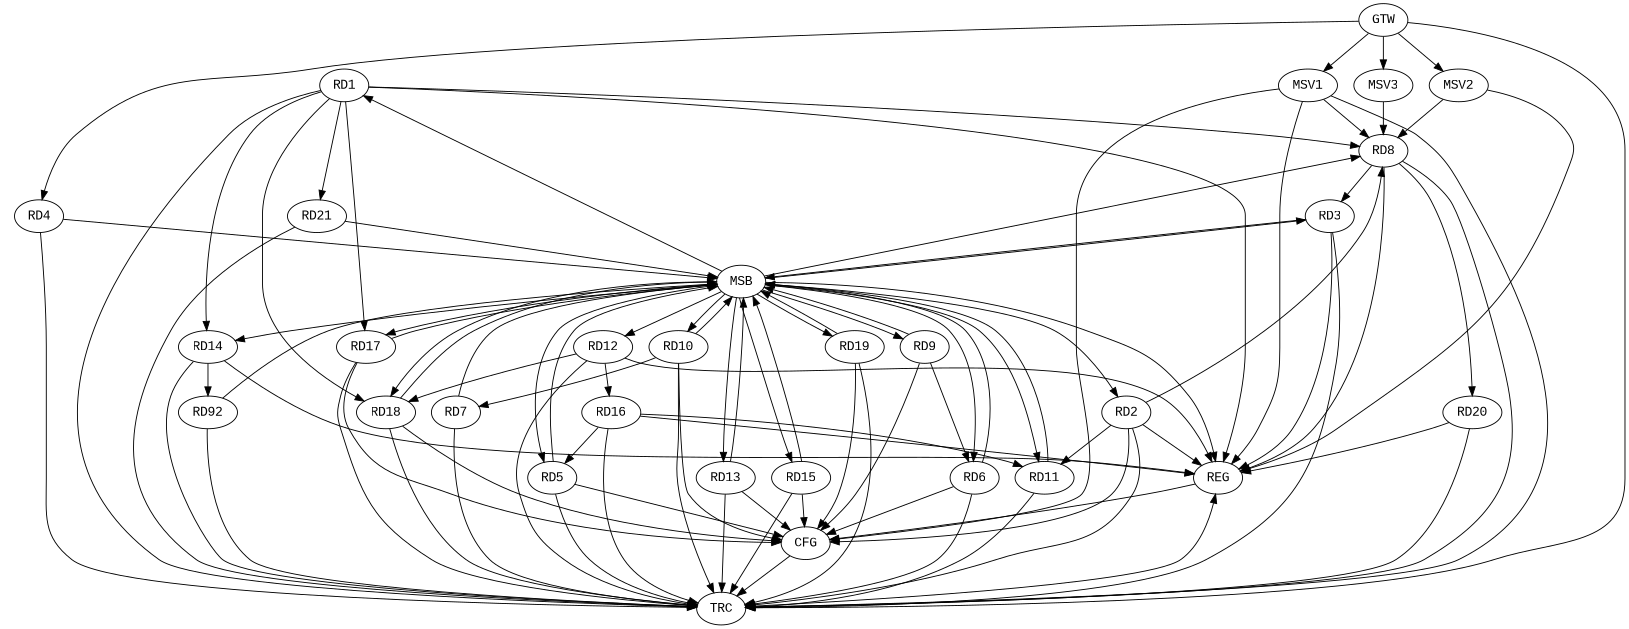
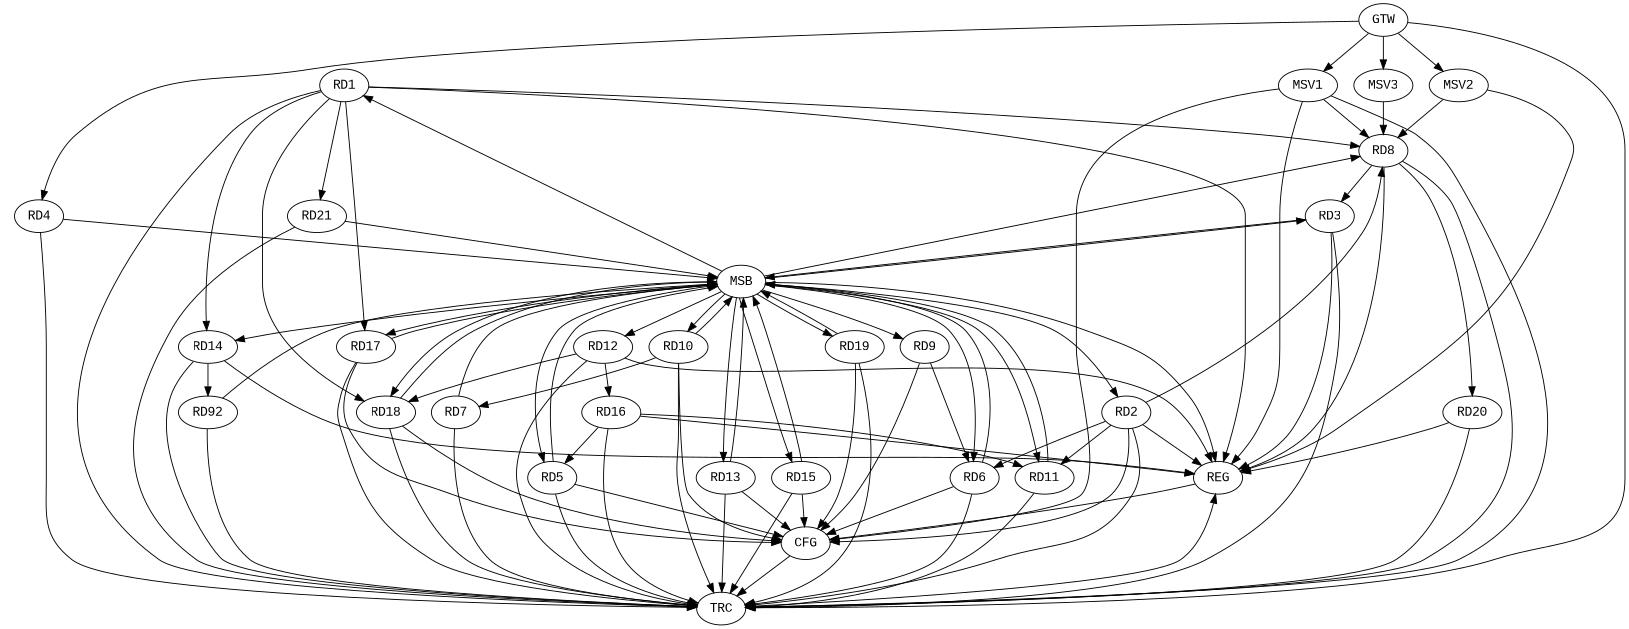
  strict digraph {
    fontname="Liberation Mono"
    node [fontname="Liberation Mono"]
    edge [fontname="Liberation Mono"]
    n1 [label=RD1]
    n2 [label=RD8]
    n3 [label=RD14]
    n4 [label=RD17]
    n5 [label=RD18]
    n6 [label=RD21]
    n7 [label=REG]
    n8 [label=TRC]
    n9 [label=RD3]
    n10 [label=RD20]
    n11 [label=RD92]
    n12 [label=CFG]
    n13 [label=MSB]
    n14 [label=RD2]
    n15 [label=RD6]
    n16 [label=RD11]
    n17 [label=RD5]
    n18 [label=RD9]
    n19 [label=RD10]
    n20 [label=RD12]
    n21 [label=RD13]
    n22 [label=RD15]
    n23 [label=RD19]
    n24 [label=RD4]
    n25 [label=RD7]
    n26 [label=RD16]
    n27 [label=GTW]
    n28 [label=MSV1]
    n29 [label=MSV2]
    n30 [label=MSV3]
    n1 -> n2
    n1 -> n3
    n1 -> n4
    n1 -> n5
    n1 -> n6
    n1 -> n7
    n1 -> n8
    n2 -> n7
    n2 -> n8
    n2 -> n9
    n2 -> n10
    n3 -> n7
    n3 -> n8
    n3 -> n11
    n4 -> n8
    n4 -> n12
    n4 -> n13
    n5 -> n8
    n5 -> n12
    n5 -> n13
    n6 -> n8
    n6 -> n13
    n7 -> n12
    n8 -> n7
    n9 -> n7
    n9 -> n8
    n9 -> n13
    n10 -> n7
    n10 -> n8
    n11 -> n8
    n11 -> n13
    n12 -> n8
    n13 -> n1
    n13 -> n2
    n13 -> n3
    n13 -> n4
    n13 -> n5
    n13 -> n7
    n13 -> n9
    n13 -> n14
    n13 -> n15
    n13 -> n16
    n13 -> n17
    n13 -> n18
    n13 -> n19
    n13 -> n20
    n13 -> n21
    n13 -> n22
    n13 -> n23
    n14 -> n2
    n14 -> n7
    n14 -> n8
    n14 -> n12
+   n14 -> n15
    n14 -> n16
    n15 -> n8
    n15 -> n12
    n15 -> n13
    n16 -> n8
    n16 -> n13
    n17 -> n8
    n17 -> n12
    n17 -> n13
    n18 -> n12
-   n18 -> n13
    n18 -> n15
    n19 -> n8
    n19 -> n12
    n19 -> n13
    n19 -> n25
    n20 -> n5
    n20 -> n7
    n20 -> n8
    n20 -> n26
    n21 -> n8
    n21 -> n12
    n21 -> n13
    n22 -> n8
    n22 -> n12
    n22 -> n13
    n23 -> n8
    n23 -> n12
    n23 -> n13
    n24 -> n8
    n24 -> n13
    n25 -> n8
    n25 -> n13
    n26 -> n7
    n26 -> n8
    n26 -> n16
    n26 -> n17
    n27 -> n8
    n27 -> n24
    n27 -> n28
    n27 -> n29
    n27 -> n30
    n28 -> n2
    n28 -> n7
    n28 -> n8
    n28 -> n12
    n29 -> n2
    n29 -> n7
    n30 -> n2
  }
